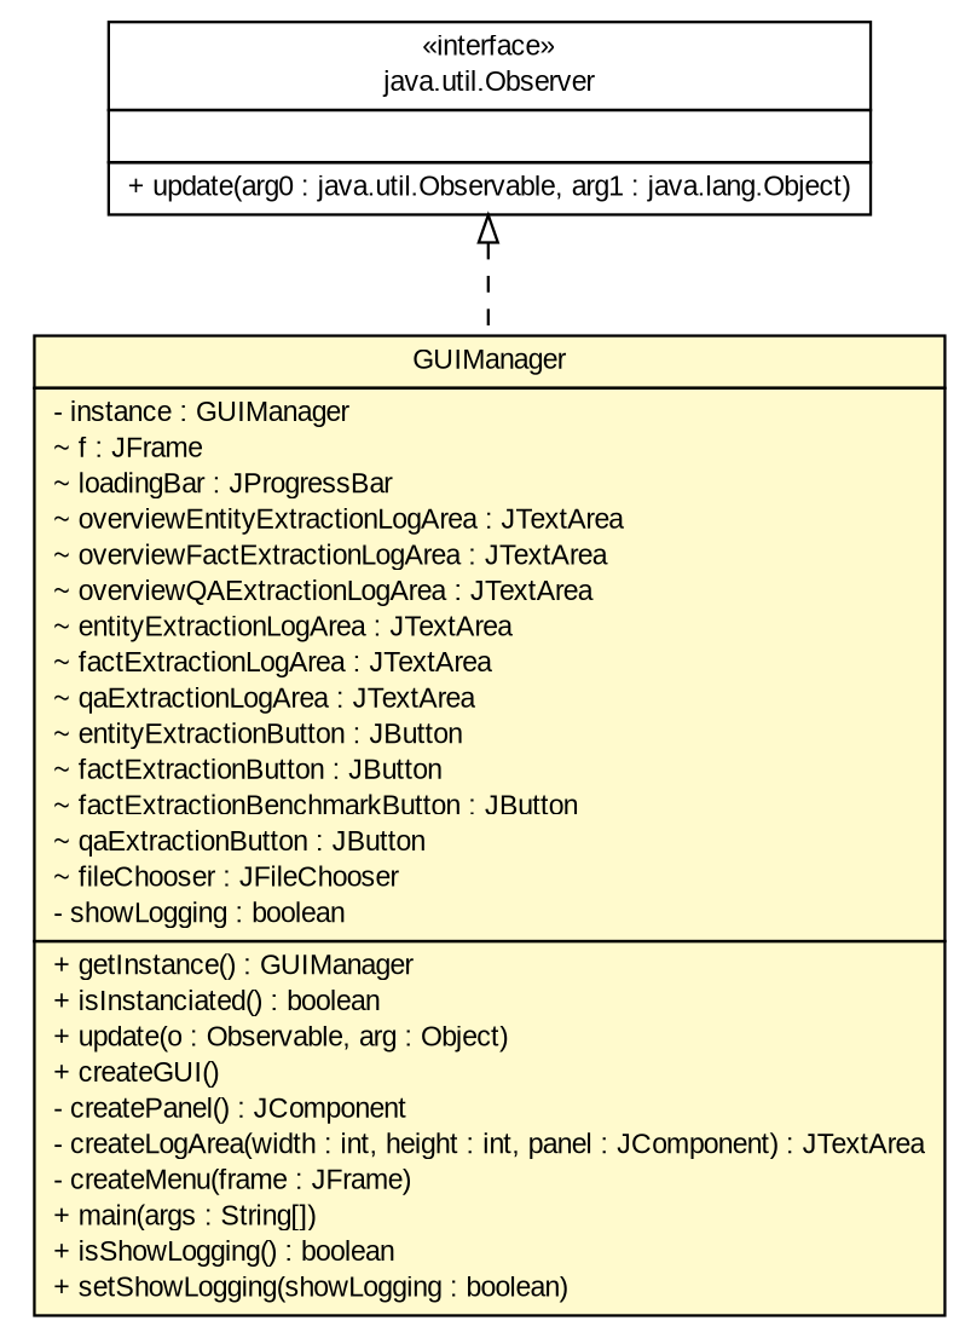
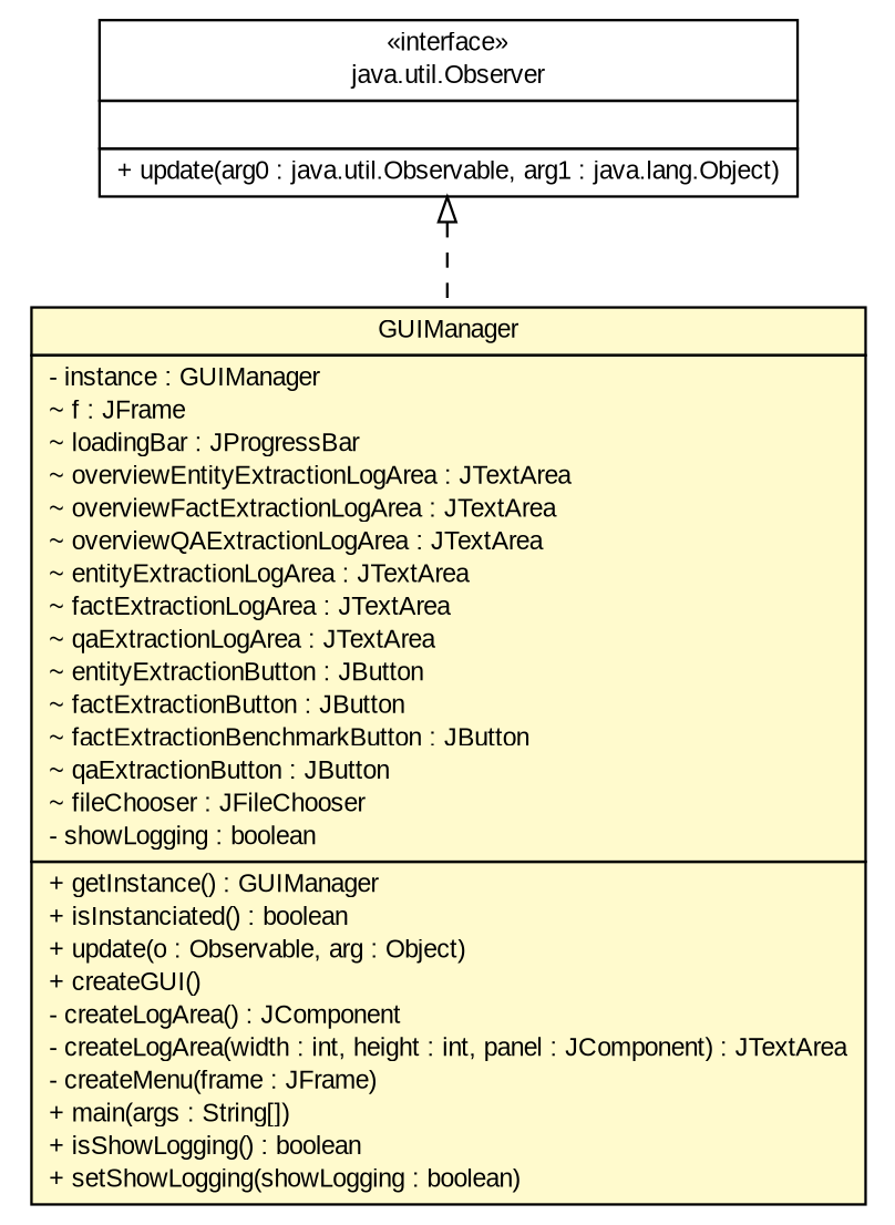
  digraph {
    nodesep=0.25
    ranksep=0.5
    node [fontcolor=black fontname=arial fontsize=10.0 shape=plaintext]
-   n1 [label=<<table title="tud.iir.gui.GUIManager" border="0" cellborder="1" cellspacing="0" cellpadding="2" port="p" bgcolor="lemonChiffon" href="./GUIManager.html"> 		<tr><td><table border="0" cellspacing="0" cellpadding="1"> <tr><td align="center" balign="center"> GUIManager </td></tr> 		</table></td></tr> 		<tr><td><table border="0" cellspacing="0" cellpadding="1"> <tr><td align="left" balign="left"> - instance : GUIManager </td></tr> <tr><td align="left" balign="left"> ~ f : JFrame </td></tr> <tr><td align="left" balign="left"> ~ loadingBar : JProgressBar </td></tr> <tr><td align="left" balign="left"> ~ overviewEntityExtractionLogArea : JTextArea </td></tr> <tr><td align="left" balign="left"> ~ overviewFactExtractionLogArea : JTextArea </td></tr> <tr><td align="left" balign="left"> ~ overviewQAExtractionLogArea : JTextArea </td></tr> <tr><td align="left" balign="left"> ~ entityExtractionLogArea : JTextArea </td></tr> <tr><td align="left" balign="left"> ~ factExtractionLogArea : JTextArea </td></tr> <tr><td align="left" balign="left"> ~ qaExtractionLogArea : JTextArea </td></tr> <tr><td align="left" balign="left"> ~ entityExtractionButton : JButton </td></tr> <tr><td align="left" balign="left"> ~ factExtractionButton : JButton </td></tr> <tr><td align="left" balign="left"> ~ factExtractionBenchmarkButton : JButton </td></tr> <tr><td align="left" balign="left"> ~ qaExtractionButton : JButton </td></tr> <tr><td align="left" balign="left"> ~ fileChooser : JFileChooser </td></tr> <tr><td align="left" balign="left"> - showLogging : boolean </td></tr> 		</table></td></tr> 		<tr><td><table border="0" cellspacing="0" cellpadding="1"> <tr><td align="left" balign="left"> + getInstance() : GUIManager </td></tr> <tr><td align="left" balign="left"> + isInstanciated() : boolean </td></tr> <tr><td align="left" balign="left"> + update(o : Observable, arg : Object) </td></tr> <tr><td align="left" balign="left"> + createGUI() </td></tr> <tr><td align="left" balign="left"> - createPanel() : JComponent </td></tr> <tr><td align="left" balign="left"> - createLogArea(width : int, height : int, panel : JComponent) : JTextArea </td></tr> <tr><td align="left" balign="left"> - createMenu(frame : JFrame) </td></tr> <tr><td align="left" balign="left"> + main(args : String[]) </td></tr> <tr><td align="left" balign="left"> + isShowLogging() : boolean </td></tr> <tr><td align="left" balign="left"> + setShowLogging(showLogging : boolean) </td></tr> 		</table></td></tr> 		</table>>]
+   n1 [label=<<table title="tud.iir.gui.GUIManager" border="0" cellborder="1" cellspacing="0" cellpadding="2" port="p" bgcolor="lemonChiffon" href="./GUIManager.html"> 		<tr><td><table border="0" cellspacing="0" cellpadding="1"> <tr><td align="center" balign="center"> GUIManager </td></tr> 		</table></td></tr> 		<tr><td><table border="0" cellspacing="0" cellpadding="1"> <tr><td align="left" balign="left"> - instance : GUIManager </td></tr> <tr><td align="left" balign="left"> ~ f : JFrame </td></tr> <tr><td align="left" balign="left"> ~ loadingBar : JProgressBar </td></tr> <tr><td align="left" balign="left"> ~ overviewEntityExtractionLogArea : JTextArea </td></tr> <tr><td align="left" balign="left"> ~ overviewFactExtractionLogArea : JTextArea </td></tr> <tr><td align="left" balign="left"> ~ overviewQAExtractionLogArea : JTextArea </td></tr> <tr><td align="left" balign="left"> ~ entityExtractionLogArea : JTextArea </td></tr> <tr><td align="left" balign="left"> ~ factExtractionLogArea : JTextArea </td></tr> <tr><td align="left" balign="left"> ~ qaExtractionLogArea : JTextArea </td></tr> <tr><td align="left" balign="left"> ~ entityExtractionButton : JButton </td></tr> <tr><td align="left" balign="left"> ~ factExtractionButton : JButton </td></tr> <tr><td align="left" balign="left"> ~ factExtractionBenchmarkButton : JButton </td></tr> <tr><td align="left" balign="left"> ~ qaExtractionButton : JButton </td></tr> <tr><td align="left" balign="left"> ~ fileChooser : JFileChooser </td></tr> <tr><td align="left" balign="left"> - showLogging : boolean </td></tr> 		</table></td></tr> 		<tr><td><table border="0" cellspacing="0" cellpadding="1"> <tr><td align="left" balign="left"> + getInstance() : GUIManager </td></tr> <tr><td align="left" balign="left"> + isInstanciated() : boolean </td></tr> <tr><td align="left" balign="left"> + update(o : Observable, arg : Object) </td></tr> <tr><td align="left" balign="left"> + createGUI() </td></tr> <tr><td align="left" balign="left"> - createLogArea() : JComponent </td></tr> <tr><td align="left" balign="left"> - createLogArea(width : int, height : int, panel : JComponent) : JTextArea </td></tr> <tr><td align="left" balign="left"> - createMenu(frame : JFrame) </td></tr> <tr><td align="left" balign="left"> + main(args : String[]) </td></tr> <tr><td align="left" balign="left"> + isShowLogging() : boolean </td></tr> <tr><td align="left" balign="left"> + setShowLogging(showLogging : boolean) </td></tr> 		</table></td></tr> 		</table>>]
    n2 [label=<<table title="java.util.Observer" border="0" cellborder="1" cellspacing="0" cellpadding="2" port="p" href="http://java.sun.com/j2se/1.4.2/docs/api/java/util/Observer.html"> 		<tr><td><table border="0" cellspacing="0" cellpadding="1"> <tr><td align="center" balign="center"> &#171;interface&#187; </td></tr> <tr><td align="center" balign="center"> java.util.Observer </td></tr> 		</table></td></tr> 		<tr><td><table border="0" cellspacing="0" cellpadding="1"> <tr><td align="left" balign="left">  </td></tr> 		</table></td></tr> 		<tr><td><table border="0" cellspacing="0" cellpadding="1"> <tr><td align="left" balign="left"> + update(arg0 : java.util.Observable, arg1 : java.lang.Object) </td></tr> 		</table></td></tr> 		</table>>]
    n2 -> n1 [arrowtail=empty dir=back fontname=arial fontsize=10 headport=p labelfontname=arial labelfontsize=10 style=dashed tailport=p]
  }
